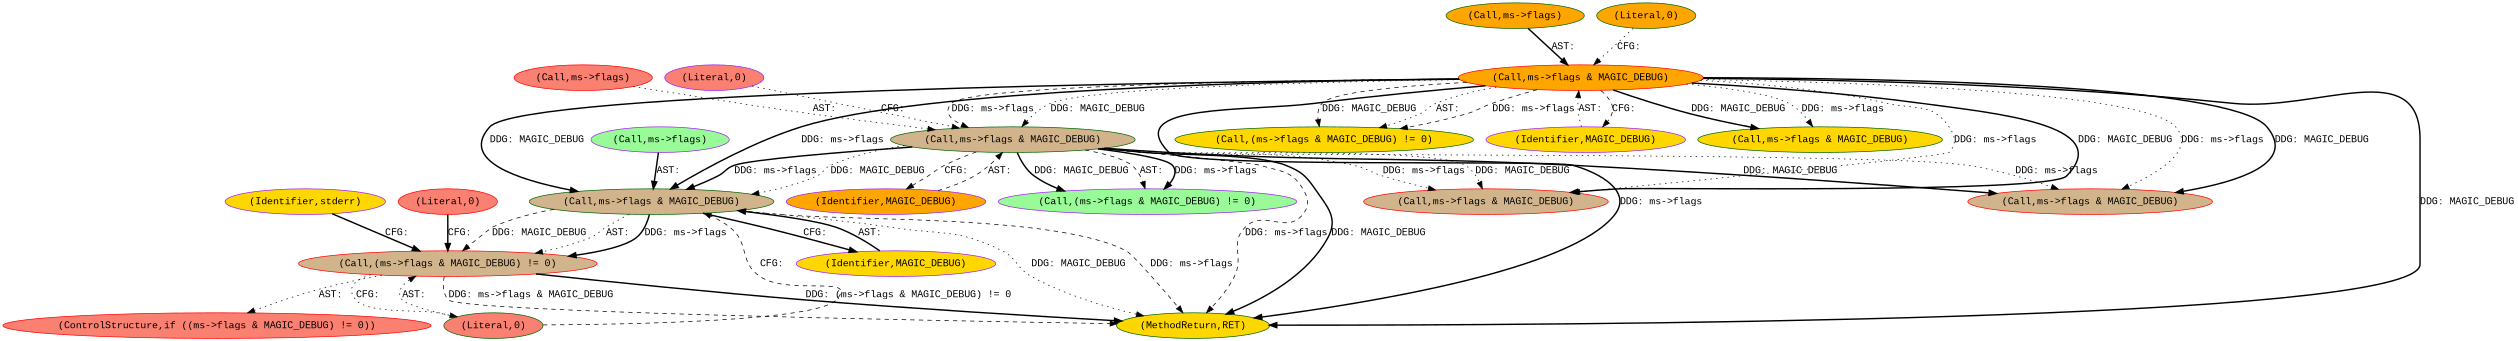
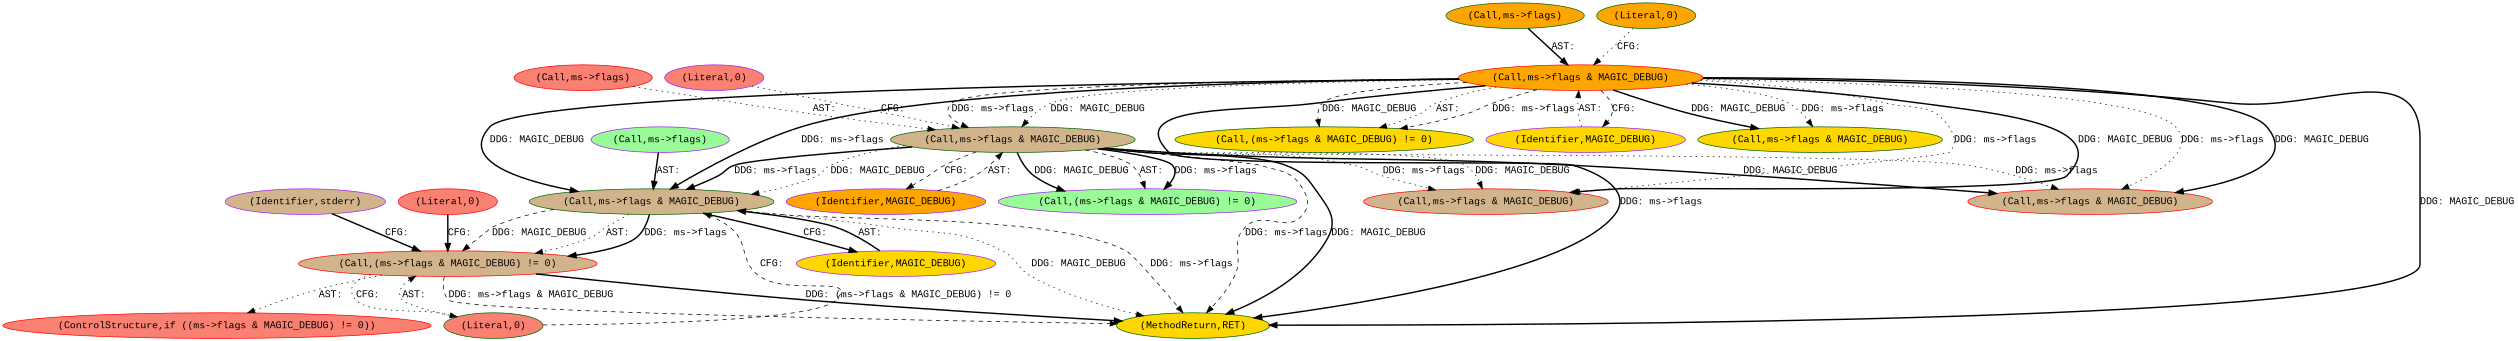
  digraph {
    fontname="Liberation Mono"
    node [style=filled fillcolor=tan color=darkgreen fontname="Liberation Mono"]
    edge [style=bold fontname="Liberation Mono"]
    n1 [label="(Call,ms->flags & MAGIC_DEBUG)"]
    n2 [label="(Call,(ms->flags & MAGIC_DEBUG) != 0)" color=red]
    n3 [label="(Identifier,MAGIC_DEBUG)" fillcolor=gold color=purple]
    n4 [label="(MethodReturn,RET)" fillcolor=gold]
    n5 [label="(Call,ms->flags & MAGIC_DEBUG)" fillcolor=orange color=red]
    n6 [label="(Call,ms->flags & MAGIC_DEBUG)"]
    n7 [label="(Call,ms->flags & MAGIC_DEBUG)" color=red]
    n8 [label="(Call,ms->flags & MAGIC_DEBUG)" color=red]
    n9 [label="(Call,(ms->flags & MAGIC_DEBUG) != 0)" fillcolor=gold]
    n10 [label="(Identifier,MAGIC_DEBUG)" fillcolor=gold color=purple]
    n11 [label="(Call,ms->flags & MAGIC_DEBUG)" fillcolor=gold]
    n12 [label="(Identifier,MAGIC_DEBUG)" fillcolor=orange color=purple]
    n13 [label="(Call,(ms->flags & MAGIC_DEBUG) != 0)" fillcolor=palegreen color=purple]
    n14 [label="(Literal,0)" fillcolor=salmon]
    n15 [label="(ControlStructure,if ((ms->flags & MAGIC_DEBUG) != 0))" fillcolor=salmon color=red]
    n16 [label="(Literal,0)" fillcolor=salmon color=red]
    n17 [label="(Call,ms->flags)" fillcolor=salmon color=red]
    n18 [label="(Call,ms->flags)" fillcolor=orange]
    n19 [label="(Call,ms->flags)" fillcolor=palegreen color=purple]
    n20 [label="(Literal,0)" fillcolor=salmon color=purple]
-   n21 [label="(Identifier,stderr)" fillcolor=gold color=purple]
+   n21 [label="(Identifier,stderr)" color=purple]
    n22 [label="(Literal,0)" fillcolor=orange]
    n1 -> n2 [label="AST: " style=dotted]
    n1 -> n2 [label="DDG: ms->flags"]
    n1 -> n2 [label="DDG: MAGIC_DEBUG" style=dashed]
    n1 -> n3 [label="CFG: "]
    n1 -> n4 [label="DDG: MAGIC_DEBUG" style=dotted]
    n1 -> n4 [label="DDG: ms->flags" style=dashed]
    n2 -> n4 [label="DDG: ms->flags & MAGIC_DEBUG" style=dashed]
    n2 -> n4 [label="DDG: (ms->flags & MAGIC_DEBUG) != 0"]
    n2 -> n14 [label="CFG: " style=dotted]
    n2 -> n15 [label="AST: " style=dotted]
    n3 -> n1 [label="AST: "]
    n5 -> n1 [label="DDG: ms->flags"]
    n5 -> n1 [label="DDG: MAGIC_DEBUG"]
    n5 -> n4 [label="DDG: ms->flags"]
    n5 -> n4 [label="DDG: MAGIC_DEBUG"]
    n5 -> n6 [label="DDG: ms->flags" style=dashed]
    n5 -> n6 [label="DDG: MAGIC_DEBUG" style=dotted]
    n5 -> n7 [label="DDG: ms->flags" style=dotted]
    n5 -> n7 [label="DDG: MAGIC_DEBUG"]
    n5 -> n8 [label="DDG: ms->flags" style=dotted]
    n5 -> n8 [label="DDG: MAGIC_DEBUG"]
    n5 -> n9 [label="AST: " style=dotted]
    n5 -> n9 [label="DDG: ms->flags" style=dashed]
    n5 -> n9 [label="DDG: MAGIC_DEBUG" style=dashed]
    n5 -> n10 [label="CFG: " style=dashed]
    n5 -> n11 [label="DDG: ms->flags" style=dotted]
    n5 -> n11 [label="DDG: MAGIC_DEBUG"]
    n6 -> n1 [label="DDG: ms->flags"]
    n6 -> n1 [label="DDG: MAGIC_DEBUG" style=dotted]
    n6 -> n4 [label="DDG: ms->flags" style=dashed]
    n6 -> n4 [label="DDG: MAGIC_DEBUG"]
    n6 -> n7 [label="DDG: ms->flags" style=dotted]
    n6 -> n7 [label="DDG: MAGIC_DEBUG"]
    n6 -> n8 [label="DDG: ms->flags" style=dotted]
    n6 -> n8 [label="DDG: MAGIC_DEBUG" style=dotted]
    n6 -> n12 [label="CFG: " style=dashed]
    n6 -> n13 [label="AST: " style=dashed]
    n6 -> n13 [label="DDG: ms->flags"]
    n6 -> n13 [label="DDG: MAGIC_DEBUG"]
    n10 -> n5 [label="AST: " style=dotted]
    n12 -> n6 [label="AST: " style=dashed]
    n14 -> n1 [label="CFG: " style=dashed]
    n14 -> n2 [label="AST: " style=dotted]
    n16 -> n2 [label="CFG: "]
    n17 -> n6 [label="AST: " style=dotted]
    n18 -> n5 [label="AST: "]
    n19 -> n1 [label="AST: "]
    n20 -> n6 [label="CFG: " style=dotted]
    n21 -> n2 [label="CFG: "]
    n22 -> n5 [label="CFG: " style=dotted]
  }
